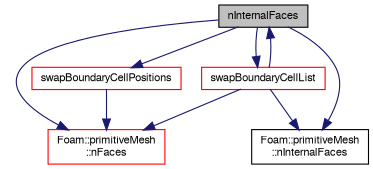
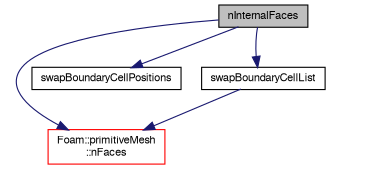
  digraph {
    rankdir=TB
    node [color=red fontname=FreeSans fontsize=10 shape=record]
    edge [color=midnightblue fontname=FreeSans fontsize=10 labelfontname=FreeSans labelfontsize=10 style=solid]
    n1 [color=black fillcolor=grey75 fontcolor=black height=0.2 label=nInternalFaces style=filled width=0.4]
    n2 [height=0.2 label="Foam::primitiveMesh\l::nFaces" width=0.4]
-   n3 [color=black height=0.2 label="Foam::primitiveMesh\l::nInternalFaces" width=0.4]
-   n4 [height=0.2 label=swapBoundaryCellList width=0.4]
-   n5 [height=0.2 label=swapBoundaryCellPositions width=0.4]
+   n4 [color=black height=0.2 label=swapBoundaryCellList width=0.4]
+   n5 [color=black height=0.2 label=swapBoundaryCellPositions width=0.4]
    n1 -> n2
-   n1 -> n3
    n1 -> n4
    n1 -> n5
-   n4 -> n1
    n4 -> n2
-   n4 -> n3
-   n5 -> n2
  }
